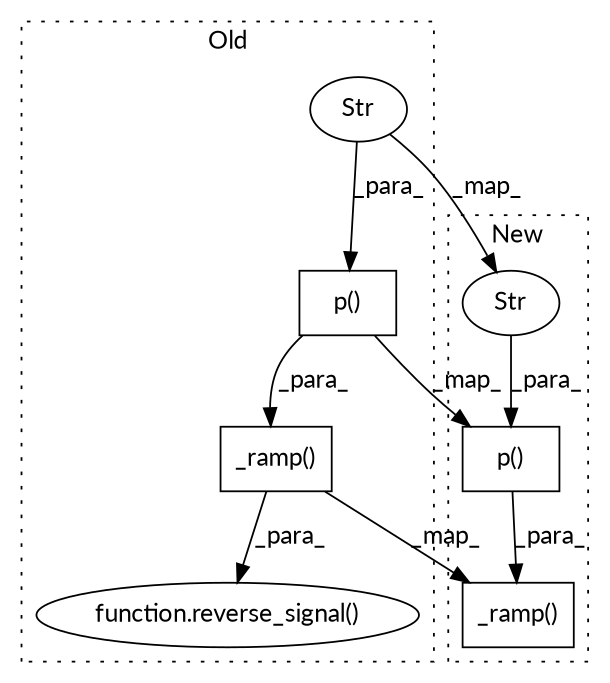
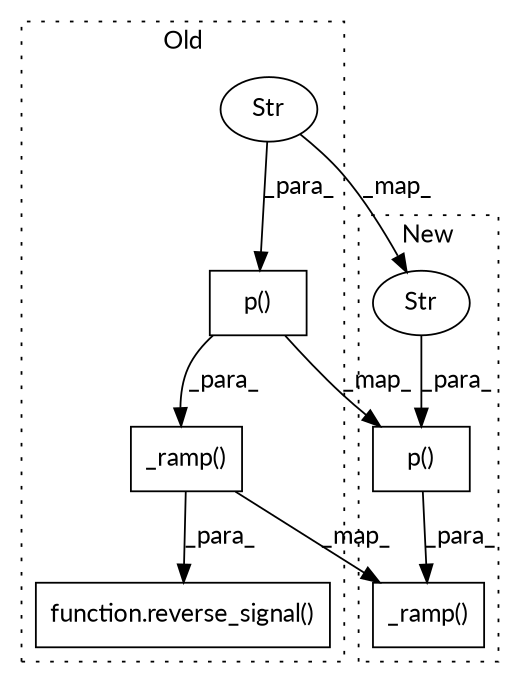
  digraph {
    fontname=Lato
    node [a=75 l="7,1" shape=box fontname=Lato]
    edge [fontname=Lato]
    n1 [l="11,1" label="_ramp()" s="9566,9582"]
-   n2 [l="15,1" label="function.reverse_signal()" s="9551,9583" shape=ellipse]
+   n2 [l="15,1" label="function.reverse_signal()" s="9551,9583"]
    n3 [label="p()" s="9484,9498"]
    n4 [a=66 l=7 label=Str s=9491 shape=ellipse]
    n5 [l="11,15" label="_ramp()" s="9602,9628"]
    n6 [label="p()" s="9613,9627"]
    n7 [a=66 l=7 label=Str s=9620 shape=ellipse]
    subgraph cluster_1 {
      label=Old
      style=dotted
      n1
      n2
      n3
      n4
    }
    subgraph cluster_2 {
      label=New
      style=dotted
      n5
      n6
      n7
    }
    n1 -> n2 [label=_para_]
    n1 -> n5 [label=_map_]
    n3 -> n1 [label=_para_]
    n3 -> n6 [label=_map_]
    n4 -> n3 [label=_para_]
    n4 -> n7 [label=_map_]
    n6 -> n5 [label=_para_]
    n7 -> n6 [label=_para_]
  }
